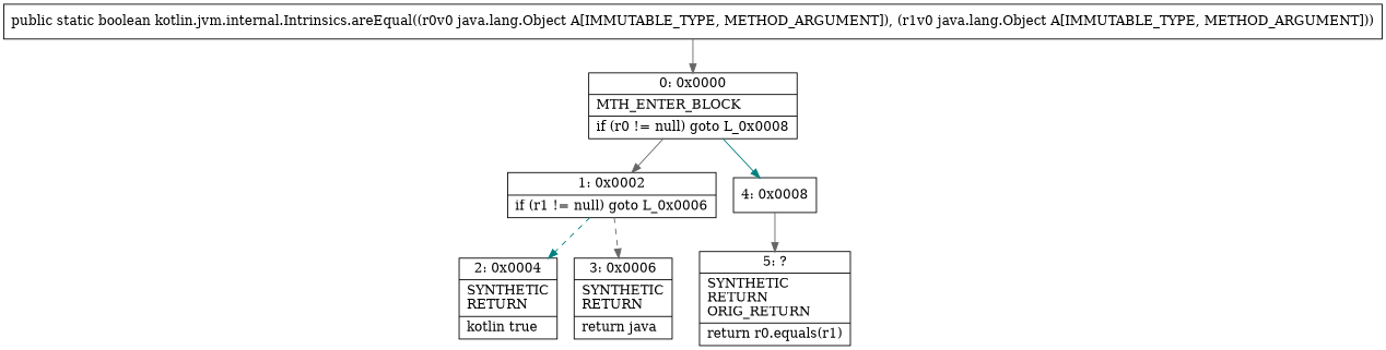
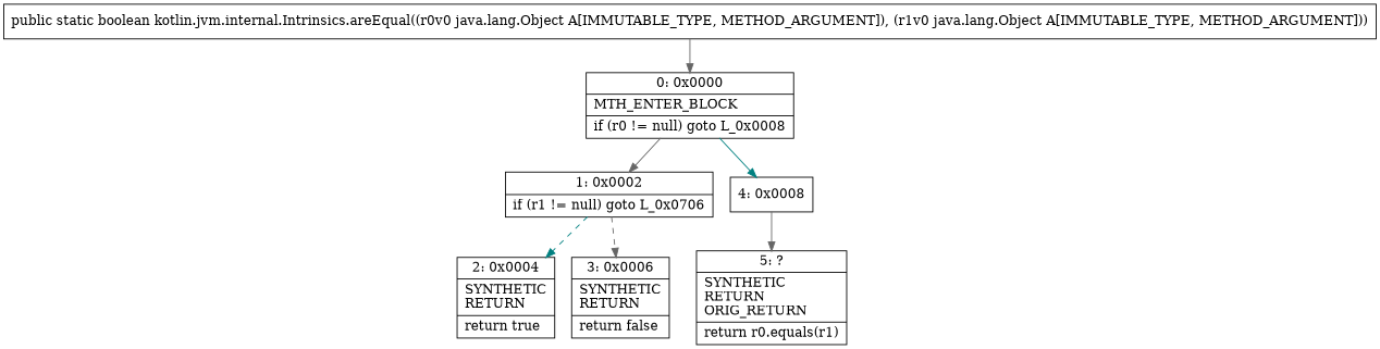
  digraph {
    node [shape=record]
    edge [color=gray40]
    n1 [label="{0\:\ 0x0000|MTH_ENTER_BLOCK\l|if (r0 != null) goto L_0x0008\l}"]
-   n2 [label="{1\:\ 0x0002|if (r1 != null) goto L_0x0006\l}"]
+   n2 [label="{1\:\ 0x0002|if (r1 != null) goto L_0x0706\l}"]
    n3 [label="{4\:\ 0x0008}"]
-   n4 [label="{2\:\ 0x0004|SYNTHETIC\lRETURN\l|kotlin true\l}"]
-   n5 [label="{3\:\ 0x0006|SYNTHETIC\lRETURN\l|return java\l}"]
+   n4 [label="{2\:\ 0x0004|SYNTHETIC\lRETURN\l|return true\l}"]
+   n5 [label="{3\:\ 0x0006|SYNTHETIC\lRETURN\l|return false\l}"]
    n6 [label="{5\:\ ?|SYNTHETIC\lRETURN\lORIG_RETURN\l|return r0.equals(r1)\l}"]
    n7 [label="{public static boolean kotlin.jvm.internal.Intrinsics.areEqual((r0v0 java.lang.Object A[IMMUTABLE_TYPE, METHOD_ARGUMENT]), (r1v0 java.lang.Object A[IMMUTABLE_TYPE, METHOD_ARGUMENT])) }"]
    n1 -> n2 [style=solid]
    n1 -> n3 [color=teal]
    n2 -> n4 [color=teal style=dashed]
    n2 -> n5 [style=dashed]
    n3 -> n6
    n7 -> n1
  }
